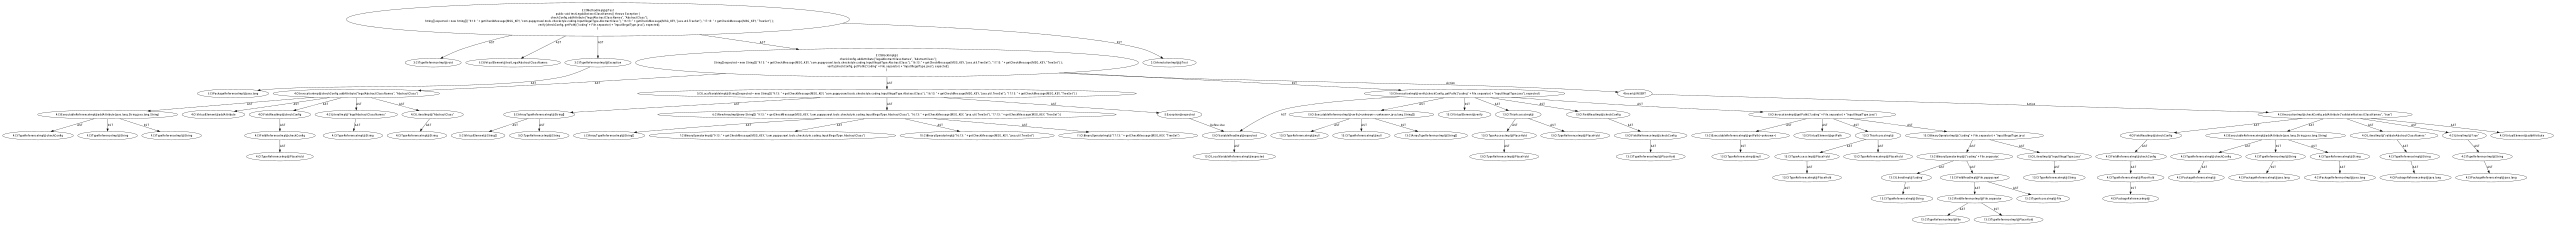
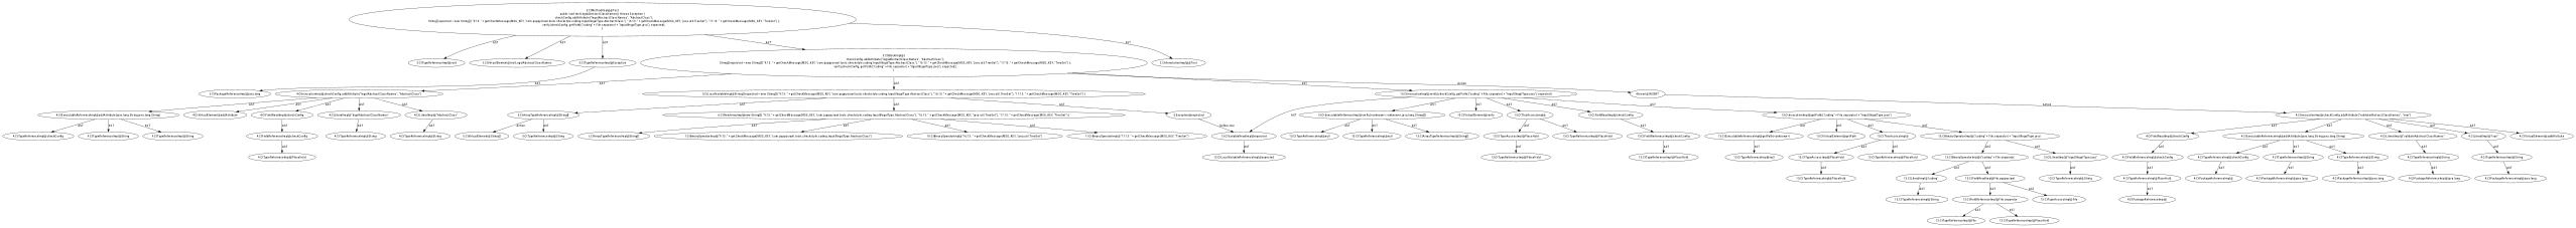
  digraph {
    fontname="Roboto Condensed"
    node [fontname="Roboto Condensed" shape=ellipse]
    edge [fontname="Roboto Condensed"]
    n1 [label="3:CtTypeReferenceImpl@void"]
    n2 [label="3:CtVirtualElement@testLegalAbstractClassNames"]
    n3 [label="3:CtTypeReferenceImpl@Exception"]
    n4 [label="3:CtPackageReferenceImpl@java.lang"]
    n5 [label="4:CtExecutableReferenceImpl@addAttribute(java.lang.String,java.lang.String)"]
    n6 [label="4:CtTypeReferenceImpl@checkConfig"]
    n7 [label="4:CtTypeReferenceImpl@String"]
    n8 [label="4:CtTypeReferenceImpl@String"]
    n9 [label="4:CtVirtualElement@addAttribute"]
    n10 [label="4:CtFieldReferenceImpl@checkConfig"]
    n11 [label="4:CtTypeReferenceImpl@PlaceHold"]
    n12 [label="4:CtFieldReadImpl@checkConfig"]
    n13 [label="4:CtLiteralImpl@\"legalAbstractClassNames\""]
    n14 [label="4:CtTypeReferenceImpl@String"]
    n15 [label="4:CtLiteralImpl@\"AbstractClass\""]
    n16 [label="4:CtTypeReferenceImpl@String"]
    n17 [label="4:CtInvocationImpl@checkConfig.addAttribute(\"legalAbstractClassNames\", \"AbstractClass\")"]
    n18 [label="5:CtVirtualElement@String[]"]
    n19 [label="5:CtArrayTypeReferenceImpl@String[]"]
    n20 [label="5:CtTypeReferenceImpl@String"]
    n21 [label="6:CtNewArrayImpl@new String[]\{ \"9:13: \" + getCheckMessage(MSG_KEY, \"com.puppycrawl.tools.checkstyle.coding.InputIllegalType.AbstractClass\"), \"16:13: \" + getCheckMessage(MSG_KEY, \"java.util.TreeSet\"), \"17:13: \" + getCheckMessage(MSG_KEY, \"TreeSet\") \}"]
    n22 [label="6:CtArrayTypeReferenceImpl@String[]"]
    n23 [label="7:CtBinaryOperatorImpl@\"9:13: \" + getCheckMessage(MSG_KEY, \"com.puppycrawl.tools.checkstyle.coding.InputIllegalType.AbstractClass\")"]
    n24 [label="10:CtBinaryOperatorImpl@\"16:13: \" + getCheckMessage(MSG_KEY, \"java.util.TreeSet\")"]
    n25 [label="11:CtBinaryOperatorImpl@\"17:13: \" + getCheckMessage(MSG_KEY, \"TreeSet\")"]
    n26 [label="5:Exception@expected"]
    n27 [label="13:CtVariableReadImpl@expected"]
    n28 [label="13:CtLocalVariableReferenceImpl@expected"]
    n29 [label="5:CtLocalVariableImpl@String[] expected = new String[]\{ \"9:13: \" + getCheckMessage(MSG_KEY, \"com.puppycrawl.tools.checkstyle.coding.InputIllegalType.AbstractClass\"), \"16:13: \" + getCheckMessage(MSG_KEY, \"java.util.TreeSet\"), \"17:13: \" + getCheckMessage(MSG_KEY, \"TreeSet\") \}"]
    n30 [label="13:CtExecutableReferenceImpl@verify(<unknown>,<unknown>,java.lang.String[])"]
    n31 [label="13:CtTypeReferenceImpl@null"]
    n32 [label="13:CtTypeReferenceImpl@null"]
    n33 [label="13:CtArrayTypeReferenceImpl@String[]"]
    n34 [label="13:CtVirtualElement@verify"]
    n35 [label="13:CtTypeAccessImpl@PlaceHold"]
    n36 [label="13:CtTypeReferenceImpl@PlaceHold"]
    n37 [label="13:CtThisAccessImpl@"]
    n38 [label="13:CtTypeReferenceImpl@PlaceHold"]
    n39 [label="13:CtFieldReferenceImpl@checkConfig"]
    n40 [label="13:CtTypeReferenceImpl@PlaceHold"]
    n41 [label="13:CtFieldReadImpl@checkConfig"]
    n42 [label="13:CtExecutableReferenceImpl@getPath(<unknown>)"]
    n43 [label="13:CtTypeReferenceImpl@null"]
    n44 [label="13:CtVirtualElement@getPath"]
    n45 [label="13:CtTypeAccessImpl@PlaceHold"]
    n46 [label="13:CtTypeReferenceImpl@PlaceHold"]
    n47 [label="13:CtThisAccessImpl@"]
    n48 [label="13:CtTypeReferenceImpl@PlaceHold"]
    n49 [label="13:CtLiteralImpl@\"coding\""]
    n50 [label="13:CtTypeReferenceImpl@String"]
    n51 [label="13:CtFieldReferenceImpl@File.separator"]
    n52 [label="13:CtTypeReferenceImpl@File"]
    n53 [label="13:CtTypeReferenceImpl@PlaceHold"]
    n54 [label="13:CtFieldReadImpl@File.puppycrawl"]
    n55 [label="13:CtTypeAccessImpl@File"]
    n56 [label="13:CtBinaryOperatorImpl@(\"coding\" + File.separator)"]
    n57 [label="13:CtLiteralImpl@\"InputIllegalType.java\""]
    n58 [label="13:CtTypeReferenceImpl@String"]
    n59 [label="13:CtBinaryOperatorImpl@(\"coding\" + File.separator) + \"InputIllegalType.java\""]
    n60 [label="13:CtInvocationImpl@getPath((\"coding\" + File.separator) + \"InputIllegalType.java\")"]
    n61 [label="13:CtInvocationImpl@verify(checkConfig, getPath((\"coding\" + File.separator) + \"InputIllegalType.java\"), expected)"]
    n62 [label="3:CtBlockImpl@\{\n    checkConfig.addAttribute(\"legalAbstractClassNames\", \"AbstractClass\");\n    String[] expected = new String[]\{ \"9:13: \" + getCheckMessage(MSG_KEY, \"com.puppycrawl.tools.checkstyle.coding.InputIllegalType.AbstractClass\"), \"16:13: \" + getCheckMessage(MSG_KEY, \"java.util.TreeSet\"), \"17:13: \" + getCheckMessage(MSG_KEY, \"TreeSet\") \};\n    verify(checkConfig, getPath((\"coding\" + File.separator) + \"InputIllegalType.java\"), expected);\n\}"]
    n63 [label="4:Insert@INSERT"]
    n64 [label="4:CtInvocationImpl@checkConfig.addAttribute(\"validateAbstractClassNames\", \"true\")"]
    n65 [label="3:CtMethodImpl@@Test\npublic void testLegalAbstractClassNames() throws Exception \{\n    checkConfig.addAttribute(\"legalAbstractClassNames\", \"AbstractClass\");\n    String[] expected = new String[]\{ \"9:13: \" + getCheckMessage(MSG_KEY, \"com.puppycrawl.tools.checkstyle.coding.InputIllegalType.AbstractClass\"), \"16:13: \" + getCheckMessage(MSG_KEY, \"java.util.TreeSet\"), \"17:13: \" + getCheckMessage(MSG_KEY, \"TreeSet\") \};\n    verify(checkConfig, getPath((\"coding\" + File.separator) + \"InputIllegalType.java\"), expected);\n\}"]
    n66 [label="2:CtAnnotationImpl@@Test"]
    n67 [label="4:CtFieldReadImpl@checkConfig"]
    n68 [label="4:CtExecutableReferenceImpl@addAttribute(java.lang.String,java.lang.String)"]
    n69 [label="4:CtLiteralImpl@\"validateAbstractClassNames\""]
    n70 [label="4:CtLiteralImpl@\"true\""]
    n71 [label="4:CtVirtualElement@addAttribute"]
    n72 [label="4:CtPackageReferenceImpl@"]
    n73 [label="4:CtTypeReferenceImpl@PlaceHold"]
    n74 [label="4:CtFieldReferenceImpl@checkConfig"]
    n75 [label="4:CtPackageReferenceImpl@"]
    n76 [label="4:CtTypeReferenceImpl@checkConfig"]
    n77 [label="4:CtPackageReferenceImpl@java.lang"]
    n78 [label="4:CtTypeReferenceImpl@String"]
    n79 [label="4:CtPackageReferenceImpl@java.lang"]
    n80 [label="4:CtTypeReferenceImpl@String"]
    n81 [label="4:CtPackageReferenceImpl@java.lang"]
    n82 [label="4:CtTypeReferenceImpl@String"]
    n83 [label="4:CtPackageReferenceImpl@java.lang"]
    n84 [label="4:CtTypeReferenceImpl@String"]
    n3 -> n4 [label=AST]
    n5 -> n6 [label=AST]
    n5 -> n7 [label=AST]
    n5 -> n8 [label=AST]
    n10 -> n11 [label=AST]
    n12 -> n10 [label=AST]
    n13 -> n14 [label=AST]
    n15 -> n16 [label=AST]
    n17 -> n5 [label=AST]
    n17 -> n9 [label=AST]
    n17 -> n12 [label=AST]
    n17 -> n13 [label=AST]
    n17 -> n15 [label=AST]
-   n19 -> n18 [label=AST]
+   n19 -> n18 [label=Action]
    n19 -> n20 [label=AST]
    n21 -> n22 [label=AST]
    n21 -> n23 [label=AST]
    n21 -> n24 [label=AST]
    n21 -> n25 [label=AST]
    n26 -> n27 [label="Define-Use"]
    n27 -> n28 [label=AST]
    n29 -> n19 [label=AST]
    n29 -> n21 [label=AST]
    n29 -> n26 [label=AST]
    n30 -> n31 [label=AST]
    n30 -> n32 [label=AST]
    n30 -> n33 [label=AST]
    n35 -> n36 [label=AST]
    n37 -> n35 [label=AST]
    n37 -> n38 [label=AST]
    n39 -> n40 [label=AST]
    n41 -> n39 [label=AST]
    n42 -> n43 [label=AST]
    n45 -> n46 [label=AST]
    n47 -> n45 [label=AST]
    n47 -> n48 [label=AST]
    n49 -> n50 [label=AST]
    n51 -> n52 [label=AST]
    n51 -> n53 [label=AST]
    n54 -> n51 [label=AST]
    n54 -> n55 [label=AST]
    n56 -> n49 [label=AST]
    n56 -> n54 [label=AST]
    n57 -> n58 [label=AST]
    n59 -> n56 [label=AST]
    n59 -> n57 [label=AST]
    n60 -> n42 [label=AST]
    n60 -> n44 [label=AST]
    n60 -> n47 [label=AST]
    n60 -> n59 [label=AST]
    n61 -> n27 [label=AST]
    n61 -> n30 [label=AST]
    n61 -> n34 [label=AST]
    n61 -> n37 [label=AST]
    n61 -> n41 [label=AST]
    n61 -> n60 [label=AST]
    n62 -> n17 [label=AST]
    n62 -> n29 [label=AST]
    n62 -> n61 [label=AST]
    n62 -> n63 [label=Action]
    n63 -> n64 [label=Action]
    n64 -> n67 [label=AST]
    n64 -> n68 [label=AST]
    n64 -> n69 [label=AST]
    n64 -> n70 [label=AST]
    n64 -> n71 [label=AST]
    n65 -> n1 [label=AST]
    n65 -> n2 [label=AST]
    n65 -> n3 [label=AST]
    n65 -> n62 [label=AST]
    n65 -> n66 [label=AST]
    n67 -> n74 [label=AST]
    n68 -> n76 [label=AST]
    n68 -> n78 [label=AST]
    n68 -> n80 [label=AST]
    n69 -> n82 [label=AST]
    n70 -> n84 [label=AST]
    n73 -> n72 [label=AST]
    n74 -> n73 [label=AST]
    n76 -> n75 [label=AST]
    n78 -> n77 [label=AST]
    n80 -> n79 [label=AST]
    n82 -> n81 [label=AST]
    n84 -> n83 [label=AST]
  }
